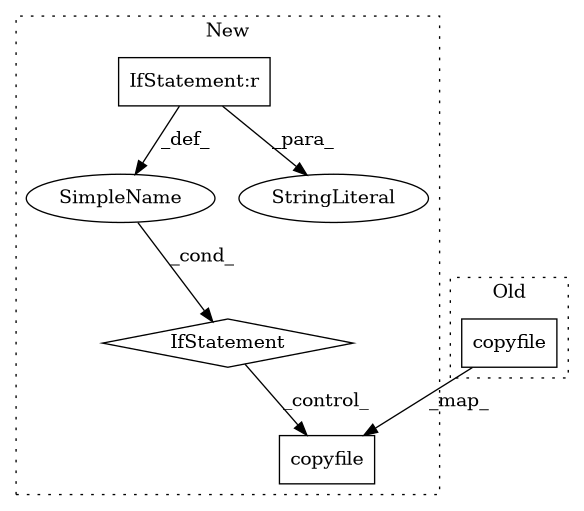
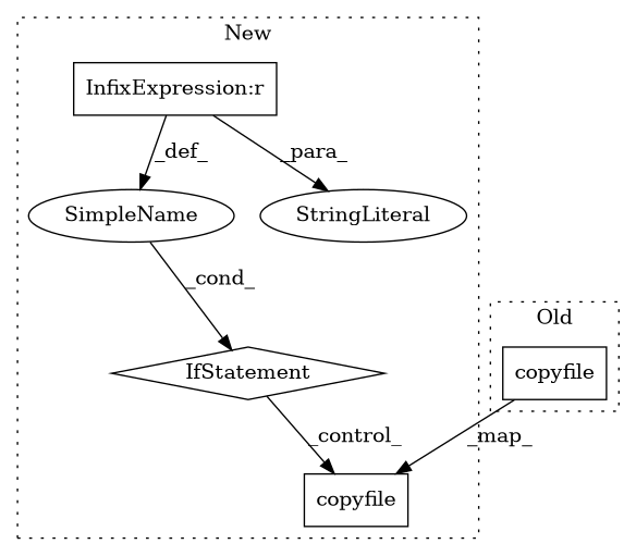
  digraph {
    node [a=32 l="9,1" shape=box]
    n1 [label=copyfile s="2547,2580"]
    n2 [a=25 l="4,2" label=IfStatement s="2346,2372" shape=diamond]
    n3 [a=42 label=SimpleName shape=ellipse l=""]
-   n4 [a=27 l=4 label="IfStatement:r" s=2360]
+   n4 [a=27 l=4 label="InfixExpression:r" s=2360]
    n5 [a=45 l=8 label=StringLiteral s=2364 shape=ellipse]
    n6 [label=copyfile s="2345,2363"]
    subgraph cluster_1 {
      label=New
      style=dotted
      n1
      n2
      n3
      n4
      n5
    }
    subgraph cluster_2 {
      label=Old
      style=dotted
      n6
    }
    n2 -> n1 [label=_control_]
    n3 -> n2 [label=_cond_]
    n4 -> n3 [label=_def_]
    n4 -> n5 [label=_para_]
    n6 -> n1 [label=_map_]
  }
